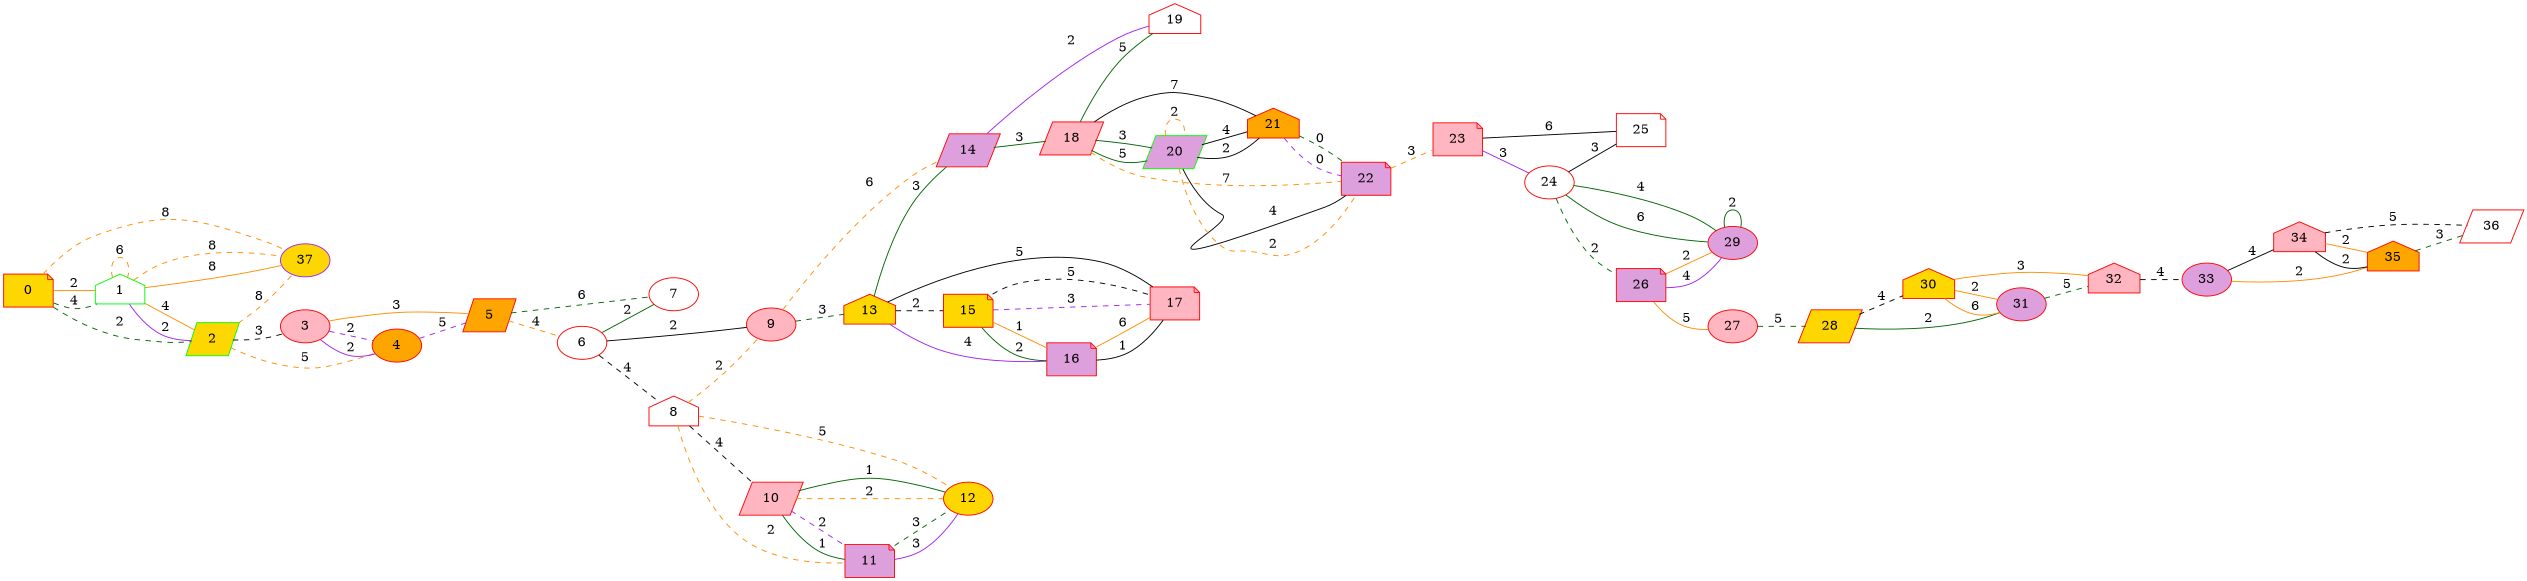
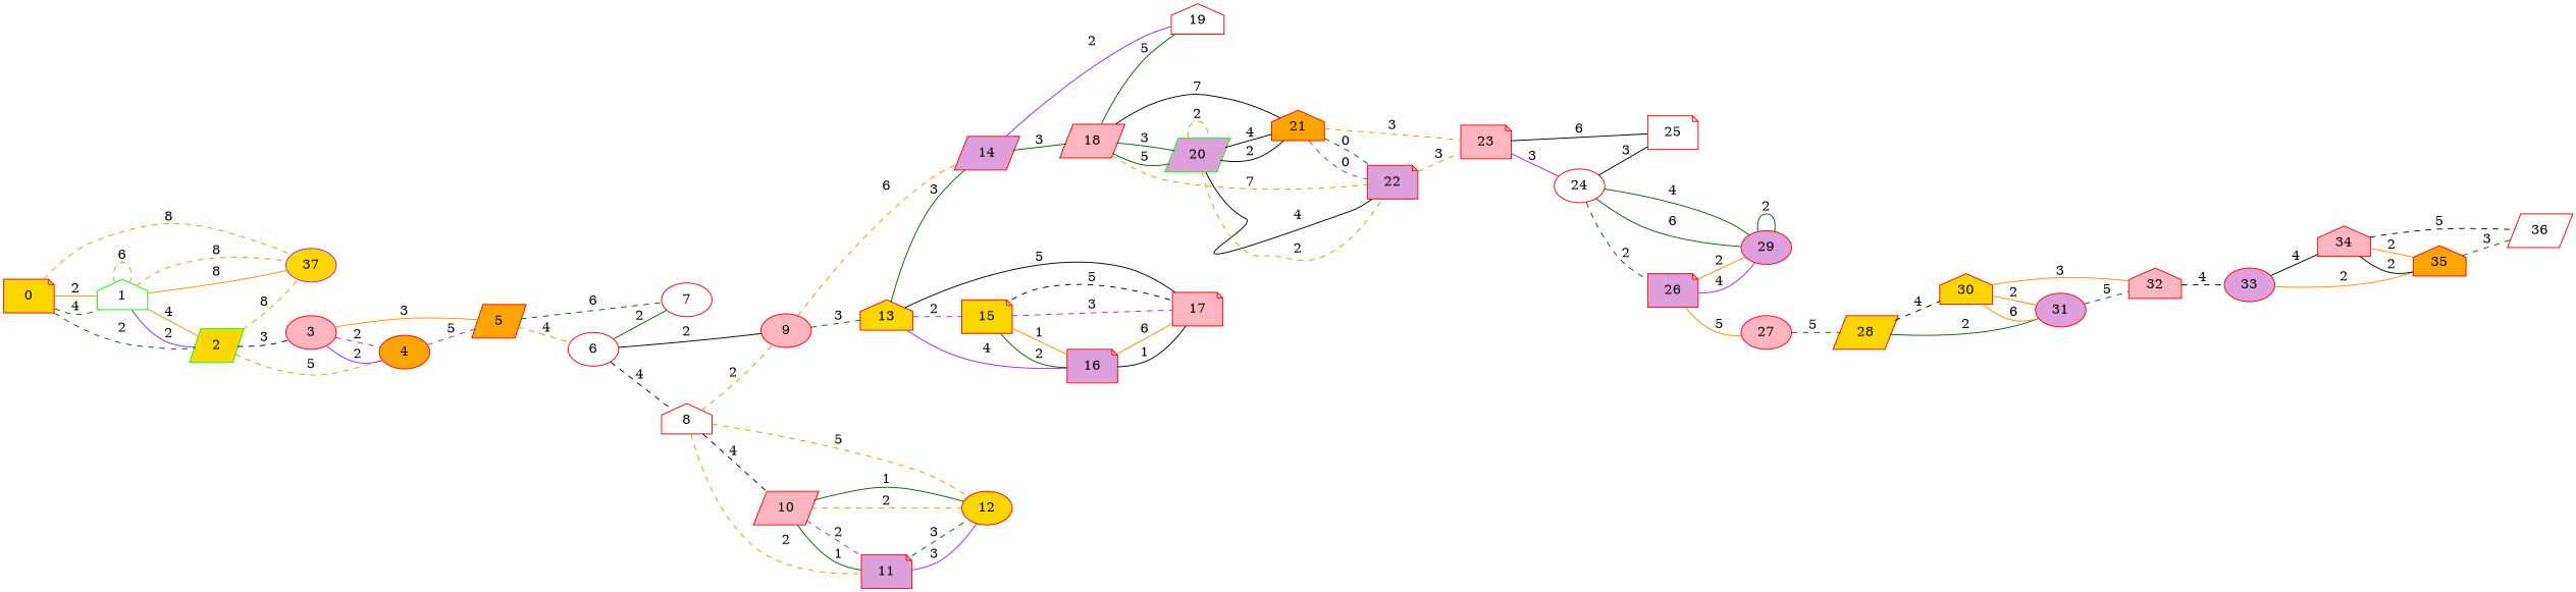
  graph {
    rankdir=LR
    node [color=red fillcolor=lightpink shape=ellipse style=filled weight=1]
    edge [color=darkorange style=solid]
    0 [fillcolor=gold shape=note]
    1 [color=green fillcolor=white shape=house weight=2]
    2 [color=green fillcolor=gold shape=parallelogram]
    37 [color=purple fillcolor=gold weight=4]
    3
    4 [fillcolor=orange]
    5 [fillcolor=orange shape=parallelogram]
    6 [fillcolor=white]
    7 [fillcolor=white]
    8 [fillcolor=white shape=house]
    9
    10 [shape=parallelogram]
    11 [fillcolor=plum shape=note]
    12 [fillcolor=gold]
    13 [fillcolor=gold shape=house]
    14 [fillcolor=plum shape=parallelogram]
    15 [fillcolor=gold shape=note]
    16 [fillcolor=plum shape=note]
    17 [shape=note]
    18 [shape=parallelogram]
    19 [fillcolor=white shape=house]
    20 [color=green fillcolor=plum shape=parallelogram weight=2]
    21 [fillcolor=orange shape=house]
    22 [fillcolor=plum shape=note]
    23 [shape=note]
    24 [fillcolor=white]
    25 [fillcolor=white shape=note]
    26 [fillcolor=plum shape=note]
    29 [fillcolor=plum weight=2]
    27
    28 [fillcolor=gold shape=parallelogram]
    30 [fillcolor=gold shape=house]
    31 [fillcolor=plum]
    32 [shape=house]
    33 [fillcolor=plum]
    34 [shape=house]
    35 [fillcolor=orange shape=house]
    36 [fillcolor=white shape=parallelogram]
    0 -- 1 [label=2]
    0 -- 1 [color=darkgreen label=4 style=dashed]
    0 -- 2 [color=darkgreen label=2 style=dashed]
    0 -- 37 [label=8 style=dashed]
    1 -- 1 [label=6 style=dashed]
    1 -- 2 [label=4]
    1 -- 2 [color=purple label=2]
    1 -- 37 [label=8 style=dashed]
    1 -- 37 [label=8]
    2 -- 37 [label=8 style=dashed]
    2 -- 3 [color=black label=3 style=dashed]
    2 -- 4 [label=5 style=dashed]
    3 -- 4 [color=purple label=2 style=dashed]
    3 -- 4 [color=purple label=2]
    3 -- 5 [label=3]
    4 -- 5 [color=purple label=5 style=dashed]
    5 -- 6 [label=4 style=dashed]
    5 -- 7 [color=darkgreen label=6 style=dashed]
    6 -- 7 [color=darkgreen label=2]
    6 -- 8 [color=black label=4 style=dashed]
    6 -- 9 [color=black label=2]
    8 -- 9 [label=2 style=dashed]
    8 -- 10 [color=black label=4 style=dashed]
    8 -- 11 [label=2 style=dashed]
    8 -- 12 [label=5 style=dashed]
    9 -- 13 [color=darkgreen label=3 style=dashed]
    9 -- 14 [label=6 style=dashed]
    10 -- 11 [color=purple label=2 style=dashed]
    10 -- 11 [color=darkgreen label=1]
    10 -- 12 [color=darkgreen label=1]
    10 -- 12 [label=2 style=dashed]
    11 -- 12 [color=darkgreen label=3 style=dashed]
    11 -- 12 [color=purple label=3]
    13 -- 14 [color=darkgreen label=3]
-   13 -- 15 [color=black label=2 style=dashed]
+   13 -- 15 [color=purple label=2 style=dashed]
    13 -- 16 [color=purple label=4]
    13 -- 17 [color=black label=5]
    14 -- 18 [color=darkgreen label=3]
    14 -- 19 [color=purple label=2]
    15 -- 16 [label=1]
    15 -- 16 [color=darkgreen label=2]
    15 -- 17 [color=black label=5 style=dashed]
    15 -- 17 [color=purple label=3 style=dashed]
    16 -- 17 [label=6]
    16 -- 17 [color=black label=1]
    18 -- 19 [color=darkgreen label=5]
    18 -- 20 [color=darkgreen label=3]
    18 -- 20 [color=darkgreen label=5]
    18 -- 21 [color=black label=7]
    18 -- 22 [label=7 style=dashed]
    20 -- 20 [label=2 style=dashed]
    20 -- 21 [color=black label=4]
    20 -- 21 [color=black label=2]
    20 -- 22 [color=black label=4]
    20 -- 22 [label=2 style=dashed]
    21 -- 22 [color=darkgreen label=0 style=dashed]
    21 -- 22 [color=purple label=0 style=dashed]
+   21 -- 23 [label=3 style=dashed]
    22 -- 23 [label=3 style=dashed]
    23 -- 24 [color=purple label=3]
    23 -- 25 [color=black label=6]
    24 -- 25 [color=black label=3]
    24 -- 26 [color=darkgreen label=2 style=dashed]
    24 -- 29 [color=darkgreen label=4]
    24 -- 29 [color=darkgreen label=6]
    26 -- 29 [label=2]
    26 -- 29 [color=purple label=4]
    26 -- 27 [label=5]
    29 -- 29 [color=darkgreen label=2]
    27 -- 28 [color=darkgreen label=5 style=dashed]
    28 -- 30 [color=black label=4 style=dashed]
    28 -- 31 [color=darkgreen label=2]
    30 -- 31 [label=2]
    30 -- 31 [label=6]
    30 -- 32 [label=3]
    31 -- 32 [color=darkgreen label=5 style=dashed]
    32 -- 33 [color=black label=4 style=dashed]
    33 -- 34 [color=black label=4]
    33 -- 35 [label=2]
    34 -- 35 [label=2]
    34 -- 35 [color=black label=2]
    34 -- 36 [color=black label=5 style=dashed]
    35 -- 36 [color=darkgreen label=3 style=dashed]
  }
